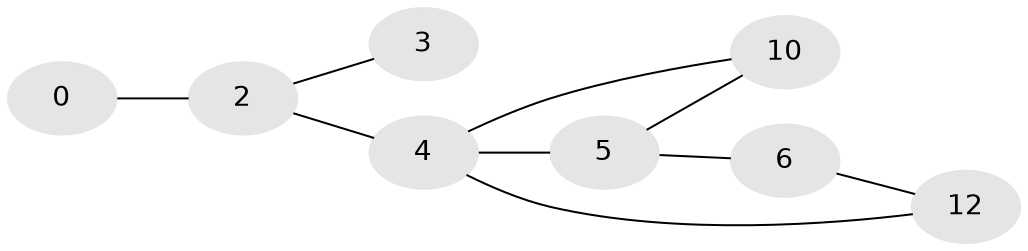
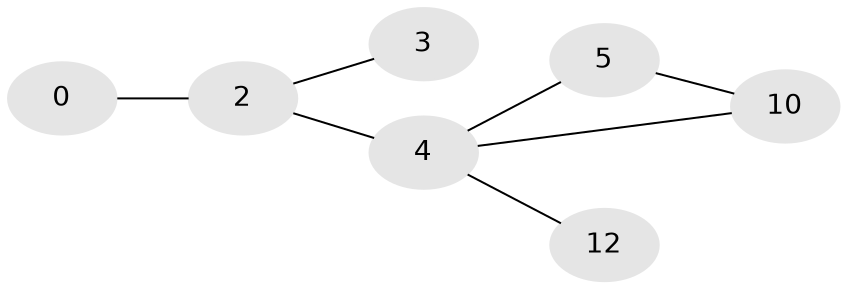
  graph {
    fontname="DejaVu Sans"
    rankdir=LR
    node [color=gray90 fontname="DejaVu Sans" style=filled]
    edge [fontname="DejaVu Sans"]
    n1 [label=0 super="+15+20"]
    2
    3 [super="+9+19"]
    4 [super="+7+20"]
    5 [super="+11+13"]
    10 [super="+16"]
    12 [super="+18"]
-   6 [super="+8+17"]
    n1 -- 2
    2 -- 3
    2 -- 4
    4 -- 5
    4 -- 10
    4 -- 12
    5 -- 10
-   5 -- 6
-   6 -- 12
  }
